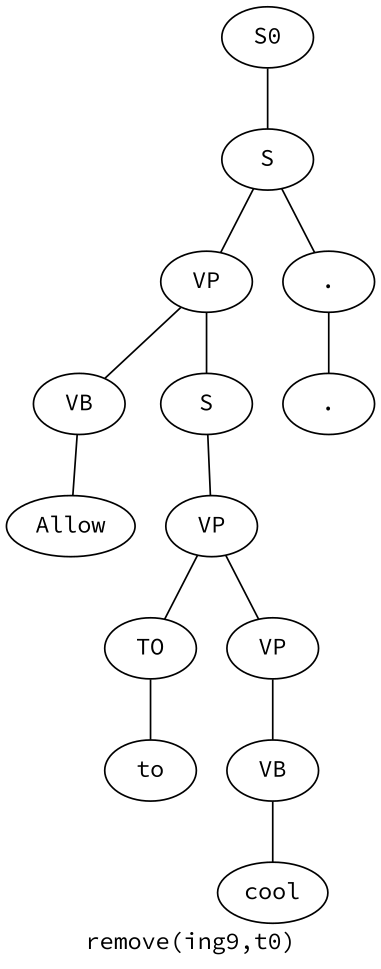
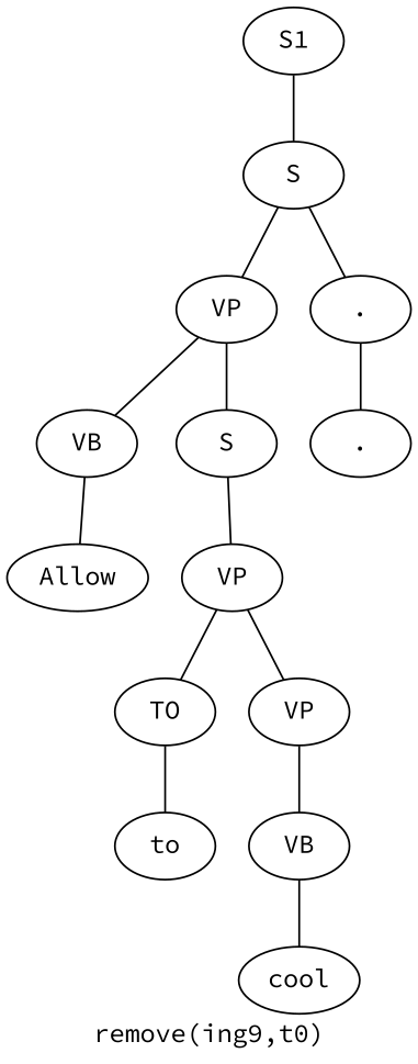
  graph {
    label="remove(ing9,t0)"
    fontname="Source Code Pro"
    node [fontname="Source Code Pro"]
    edge [fontname="Source Code Pro"]
-   n1 [label=S0]
+   n1 [label=S1]
    n2 [label=S]
    n3 [label=VP]
    n4 [label="."]
    n5 [label=VB]
    n6 [label=S]
    n7 [label=Allow]
    n8 [label=VP]
    n9 [label=TO]
    n10 [label=VP]
    n11 [label=to]
    n12 [label=VB]
    n13 [label=cool]
    n14 [label="."]
    n1 -- n2
    n2 -- n3
    n2 -- n4
    n3 -- n5
    n3 -- n6
    n4 -- n14
    n5 -- n7
    n6 -- n8
    n8 -- n9
    n8 -- n10
    n9 -- n11
    n10 -- n12
    n12 -- n13
  }
